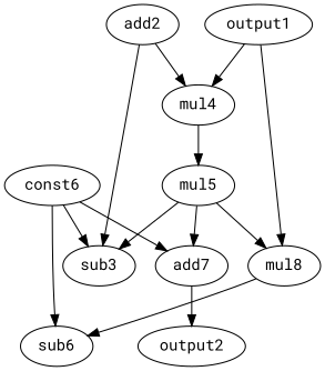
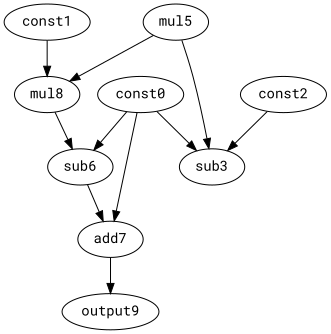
  digraph {
    fontname="Roboto Mono"
    node [fontname="Roboto Mono" opcode=const]
    edge [fontname="Roboto Mono" operand=0]
    sub3 [opcode=sub]
-   const0 [label=const6]
+   const0
    sub6 [opcode=sub]
    add7 [opcode=add]
-   output9 [opcode=output label=output2]
-   mul4 [opcode=mul]
-   const1 [label=output1]
+   output9 [opcode=output]
+   const1
    mul8 [opcode=mul]
    mul5 [opcode=mul]
-   const2 [label=add2]
+   const2
    const0 -> sub3
    const0 -> sub6 [operand=1]
    const0 -> add7
-   mul5 -> add7 [operand=1]
+   sub6 -> add7 [operand=1]
    add7 -> output9
-   mul4 -> mul5 [operand=1]
-   const1 -> mul4
    const1 -> mul8
    mul8 -> sub6
    mul5 -> sub3
    mul5 -> mul8 [operand=1]
    const2 -> sub3 [operand=1]
-   const2 -> mul4 [operand=1]
  }
